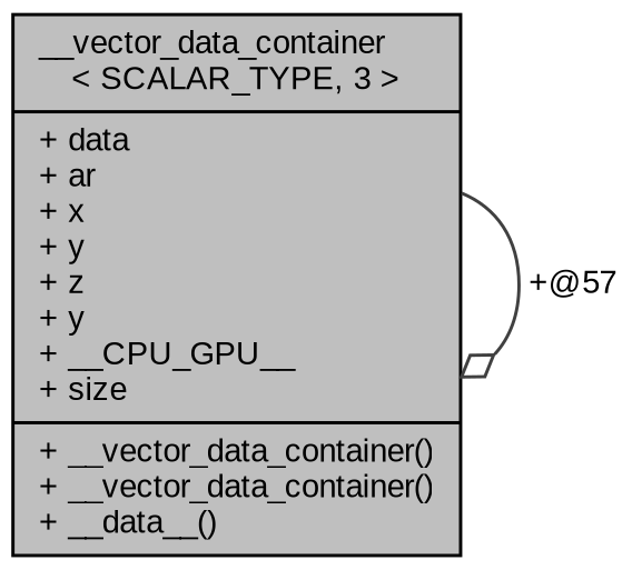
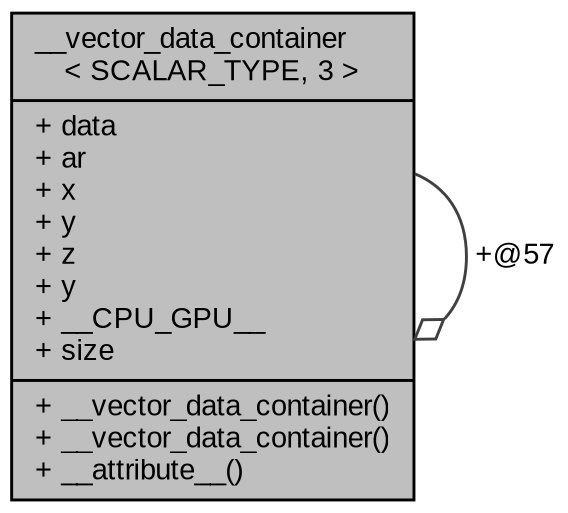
  digraph {
    fontname="Liberation Sans"
-   n1 [color=black fillcolor=grey75 fontcolor=black fontname="Liberation Sans" fontsize=10 height=0.2 label="{__vector_data_container\l\< SCALAR_TYPE, 3 \>\n|+ data\l+ ar\l+ x\l+ y\l+ z\l+ y\l+ __CPU_GPU__\l+ size\l|+ __vector_data_container()\l+ __vector_data_container()\l+ __data__()\l}" shape=record style=filled width=0.4]
+   n1 [color=black fillcolor=grey75 fontcolor=black fontname="Liberation Sans" fontsize=10 height=0.2 label="{__vector_data_container\l\< SCALAR_TYPE, 3 \>\n|+ data\l+ ar\l+ x\l+ y\l+ z\l+ y\l+ __CPU_GPU__\l+ size\l|+ __vector_data_container()\l+ __vector_data_container()\l+ __attribute__()\l}" shape=record style=filled width=0.4]
    n1 -> n1 [arrowhead=odiamond color=grey25 fontname="Liberation Sans" fontsize=10 label=" +@57" labelfontname=Helvetica labelfontsize=10 style=solid]
  }
